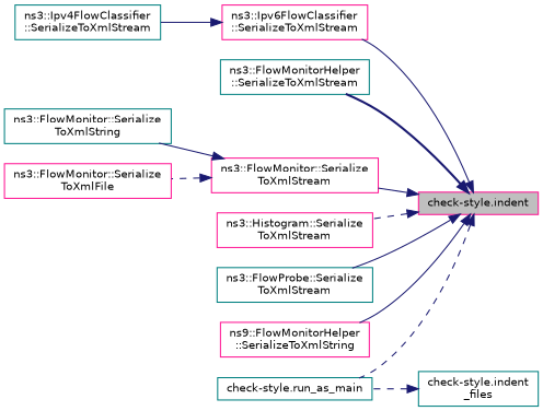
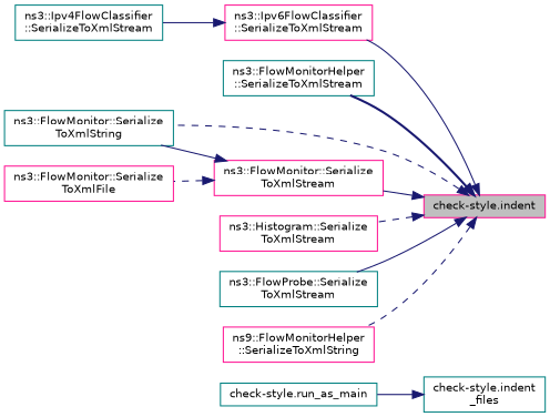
  digraph {
    rankdir=RL
    node [color=deeppink fillcolor=white fontname=Helvetica fontsize=10 shape=record style=filled]
    edge [color=midnightblue dir=back fontname=Helvetica fontsize=10 labelfontname=Helvetica labelfontsize=10 style=solid]
    n1 [fillcolor=grey75 fontcolor=black height=0.2 label="check-style.indent" width=0.4]
    n2 [height=0.2 label="ns3::Ipv6FlowClassifier\l::SerializeToXmlStream" width=0.4]
    n3 [color=teal height=0.2 label="ns3::FlowMonitorHelper\l::SerializeToXmlStream" width=0.4]
    n4 [height=0.2 label="ns3::FlowMonitor::Serialize\lToXmlStream" width=0.4]
    n5 [color=teal height=0.2 label="ns3::FlowMonitor::Serialize\lToXmlString" width=0.4]
    n6 [height=0.2 label="ns3::Histogram::Serialize\lToXmlStream" width=0.4]
    n7 [color=teal height=0.2 label="ns3::FlowProbe::Serialize\lToXmlStream" width=0.4]
    n8 [height=0.2 label="ns9::FlowMonitorHelper\l::SerializeToXmlString" width=0.4]
    n9 [color=teal height=0.2 label="check-style.indent\l_files" width=0.4]
    n10 [color=teal height=0.2 label="check-style.run_as_main" width=0.4]
    n11 [color=teal height=0.2 label="ns3::Ipv4FlowClassifier\l::SerializeToXmlStream" width=0.4]
    n12 [height=0.2 label="ns3::FlowMonitor::Serialize\lToXmlFile" width=0.4]
    n1 -> n2
    n1 -> n3 [style=bold]
    n1 -> n4
-   n1 -> n10 [style=dashed]
+   n1 -> n5 [style=dashed]
    n1 -> n6 [style=dashed]
    n1 -> n7
-   n1 -> n8
+   n1 -> n8 [style=dashed]
    n2 -> n11
    n4 -> n5
    n4 -> n12 [style=dashed]
-   n9 -> n10 [style=dashed]
+   n9 -> n10
  }
